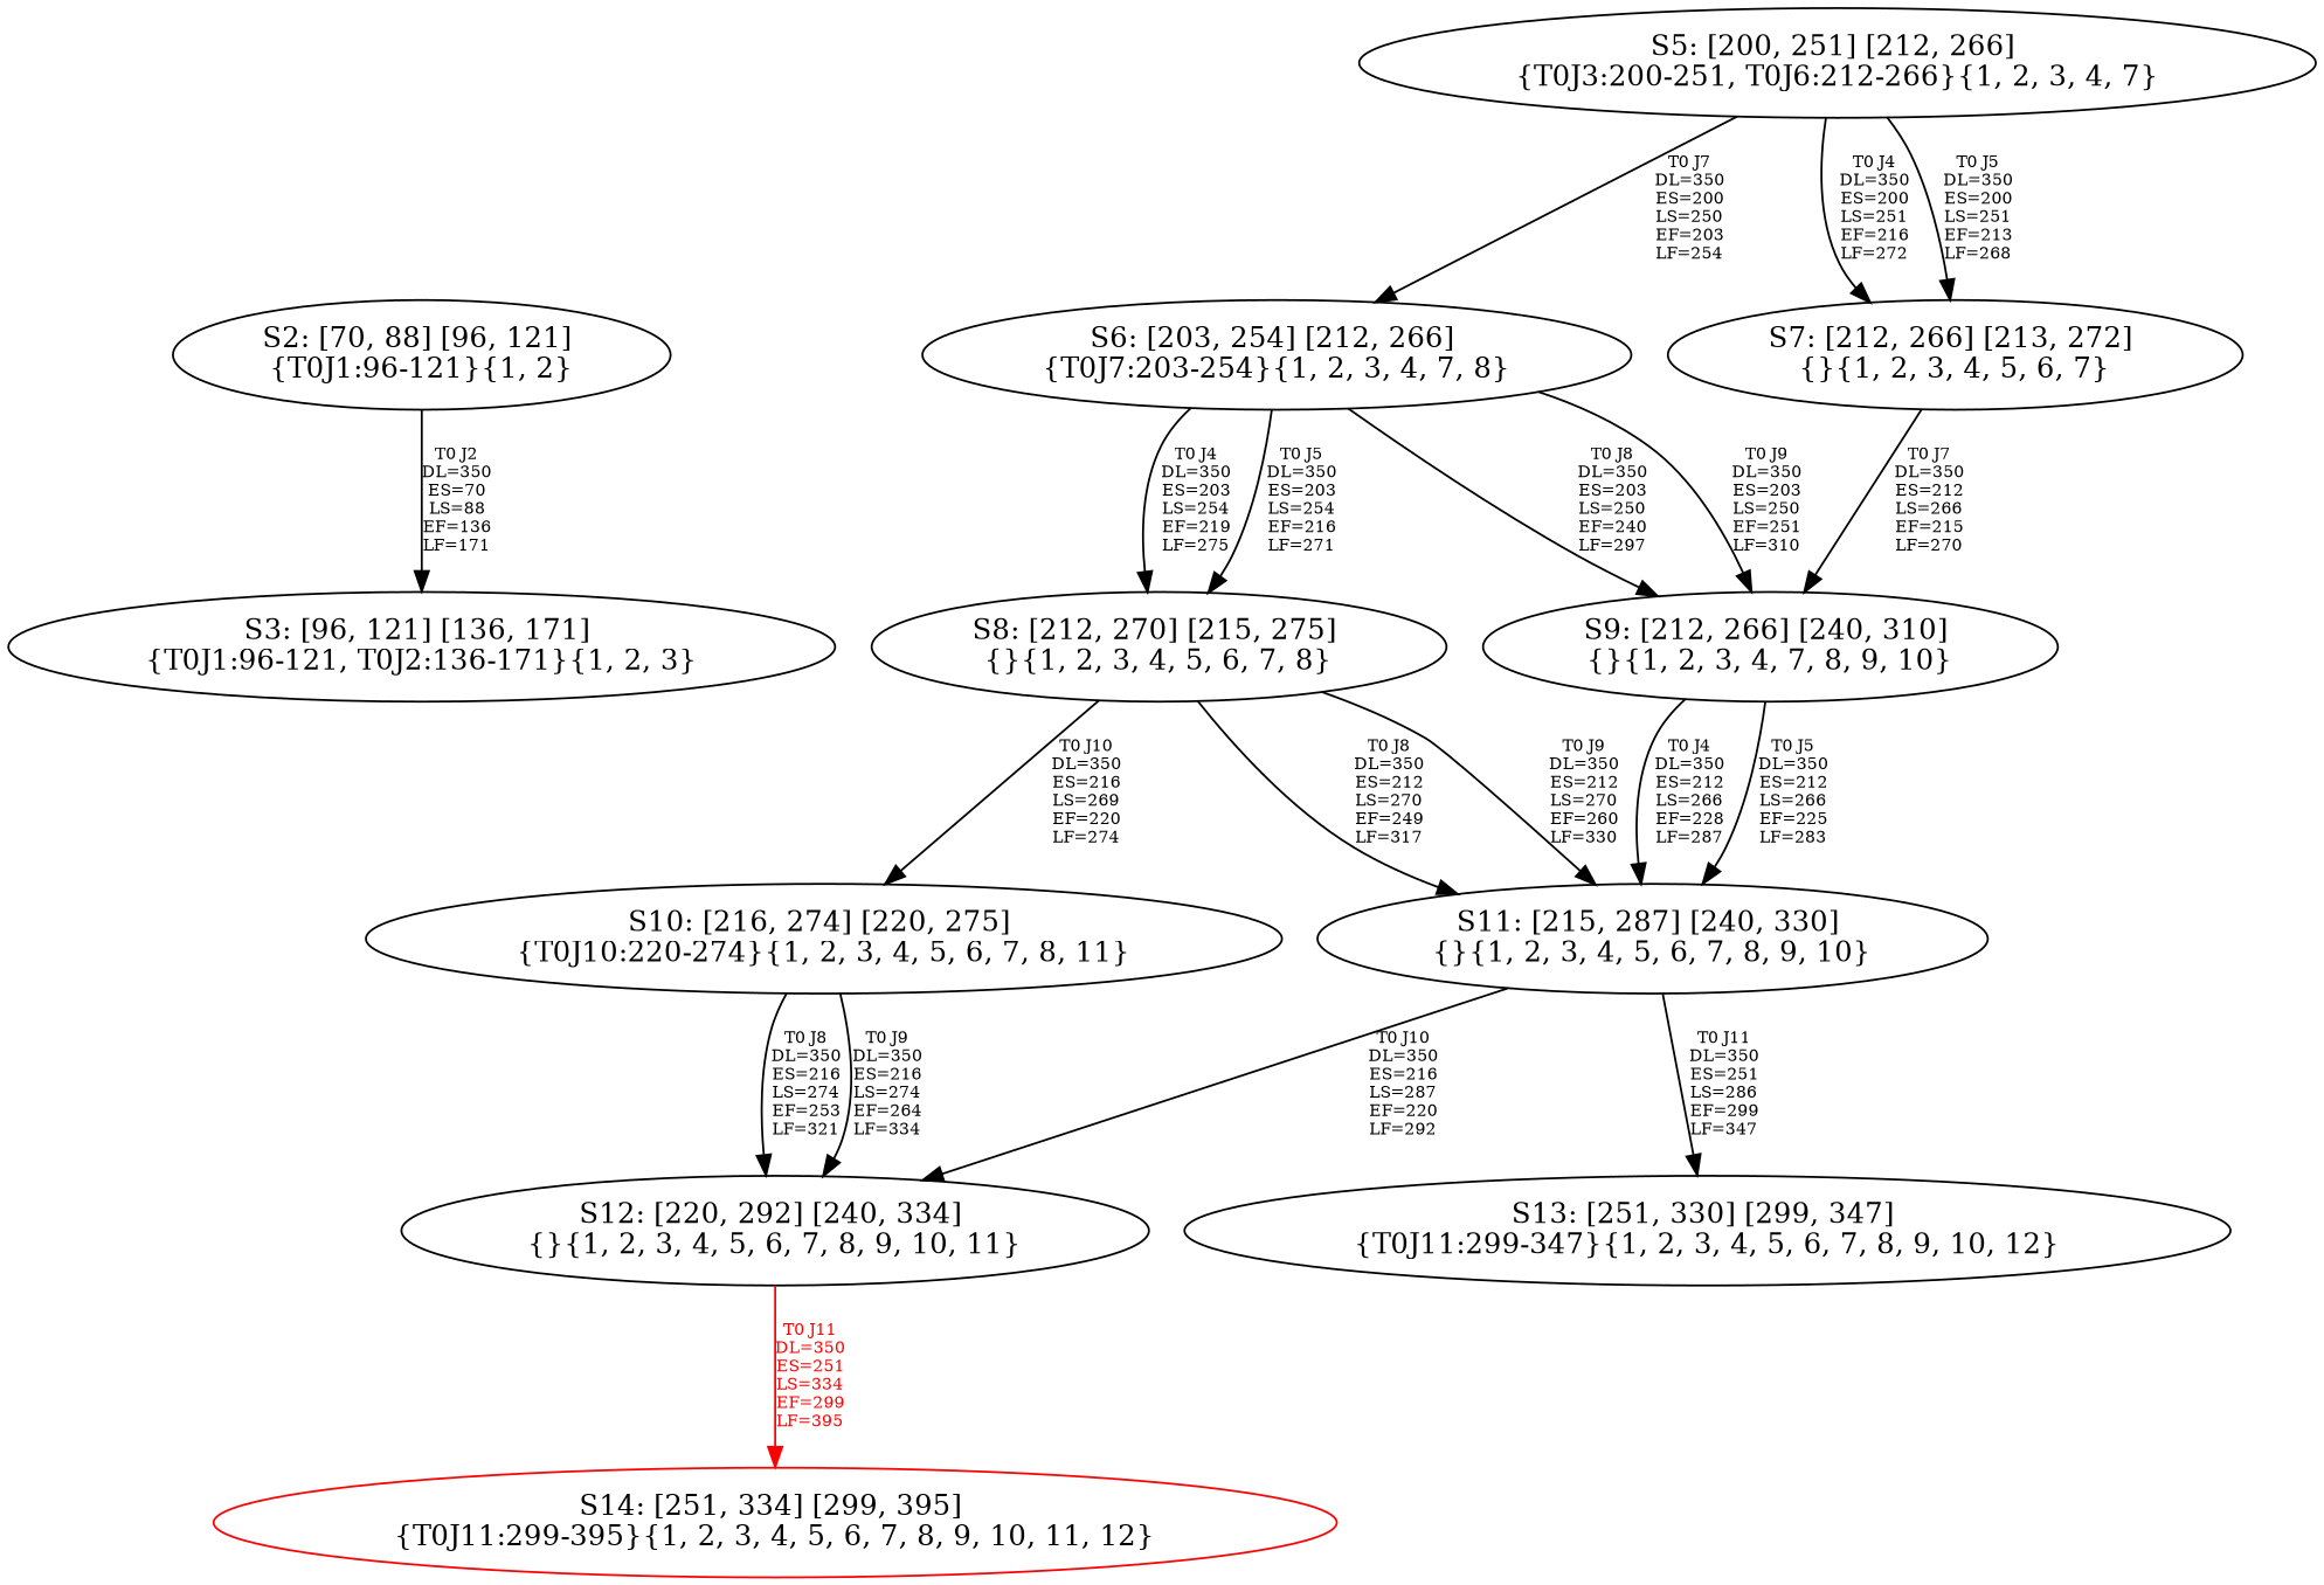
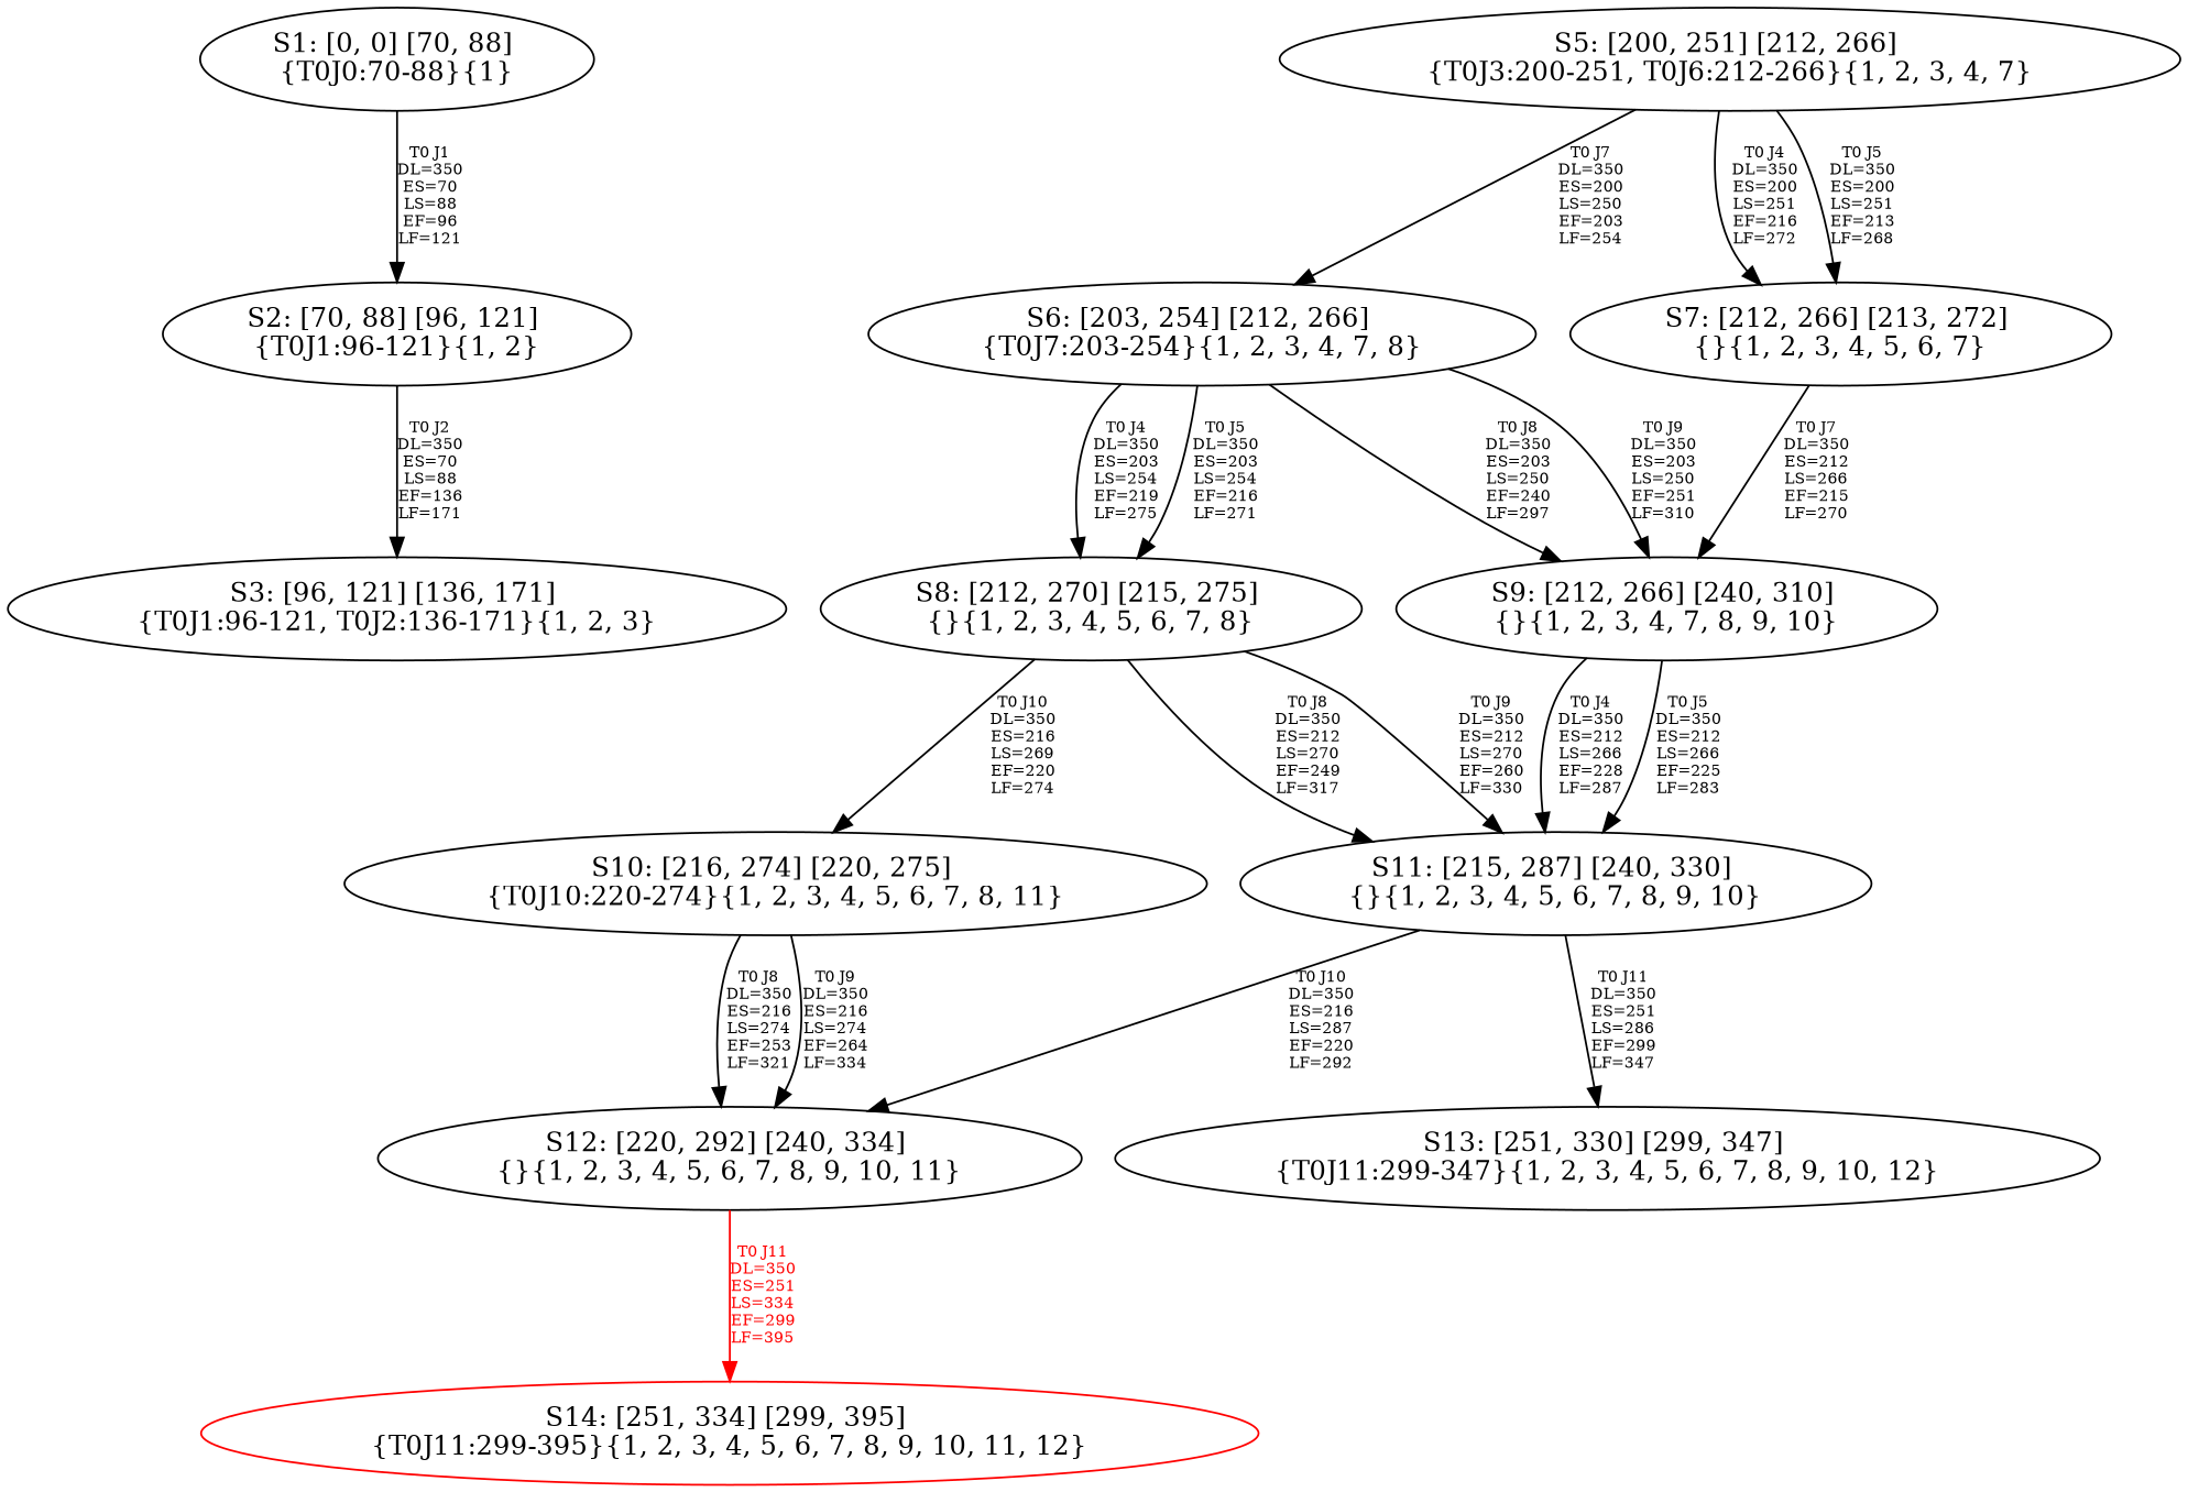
  digraph {
    edge [fontsize=8]
+   n1 [label="S1: [0, 0] [70, 88] \n{T0J0:70-88}{1}"]
    n2 [label="S2: [70, 88] [96, 121] \n{T0J1:96-121}{1, 2}"]
    n3 [label="S3: [96, 121] [136, 171] \n{T0J1:96-121, T0J2:136-171}{1, 2, 3}"]
    n4 [label="S5: [200, 251] [212, 266] \n{T0J3:200-251, T0J6:212-266}{1, 2, 3, 4, 7}"]
    n5 [label="S6: [203, 254] [212, 266] \n{T0J7:203-254}{1, 2, 3, 4, 7, 8}"]
    n6 [label="S7: [212, 266] [213, 272] \n{}{1, 2, 3, 4, 5, 6, 7}"]
    n7 [label="S8: [212, 270] [215, 275] \n{}{1, 2, 3, 4, 5, 6, 7, 8}"]
    n8 [label="S9: [212, 266] [240, 310] \n{}{1, 2, 3, 4, 7, 8, 9, 10}"]
    n9 [label="S10: [216, 274] [220, 275] \n{T0J10:220-274}{1, 2, 3, 4, 5, 6, 7, 8, 11}"]
    n10 [label="S11: [215, 287] [240, 330] \n{}{1, 2, 3, 4, 5, 6, 7, 8, 9, 10}"]
    n11 [label="S12: [220, 292] [240, 334] \n{}{1, 2, 3, 4, 5, 6, 7, 8, 9, 10, 11}"]
    n12 [label="S13: [251, 330] [299, 347] \n{T0J11:299-347}{1, 2, 3, 4, 5, 6, 7, 8, 9, 10, 12}"]
    n13 [color=Red label="S14: [251, 334] [299, 395] \n{T0J11:299-395}{1, 2, 3, 4, 5, 6, 7, 8, 9, 10, 11, 12}"]
+   n1 -> n2 [label="T0 J1\nDL=350\nES=70\nLS=88\nEF=96\nLF=121"]
    n2 -> n3 [label="T0 J2\nDL=350\nES=70\nLS=88\nEF=136\nLF=171"]
    n4 -> n5 [label="T0 J7\nDL=350\nES=200\nLS=250\nEF=203\nLF=254"]
    n4 -> n6 [label="T0 J4\nDL=350\nES=200\nLS=251\nEF=216\nLF=272"]
    n4 -> n6 [label="T0 J5\nDL=350\nES=200\nLS=251\nEF=213\nLF=268"]
    n5 -> n7 [label="T0 J4\nDL=350\nES=203\nLS=254\nEF=219\nLF=275"]
    n5 -> n7 [label="T0 J5\nDL=350\nES=203\nLS=254\nEF=216\nLF=271"]
    n5 -> n8 [label="T0 J8\nDL=350\nES=203\nLS=250\nEF=240\nLF=297"]
    n5 -> n8 [label="T0 J9\nDL=350\nES=203\nLS=250\nEF=251\nLF=310"]
    n6 -> n8 [label="T0 J7\nDL=350\nES=212\nLS=266\nEF=215\nLF=270"]
    n7 -> n9 [label="T0 J10\nDL=350\nES=216\nLS=269\nEF=220\nLF=274"]
    n7 -> n10 [label="T0 J8\nDL=350\nES=212\nLS=270\nEF=249\nLF=317"]
    n7 -> n10 [label="T0 J9\nDL=350\nES=212\nLS=270\nEF=260\nLF=330"]
    n8 -> n10 [label="T0 J4\nDL=350\nES=212\nLS=266\nEF=228\nLF=287"]
    n8 -> n10 [label="T0 J5\nDL=350\nES=212\nLS=266\nEF=225\nLF=283"]
    n9 -> n11 [label="T0 J8\nDL=350\nES=216\nLS=274\nEF=253\nLF=321"]
    n9 -> n11 [label="T0 J9\nDL=350\nES=216\nLS=274\nEF=264\nLF=334"]
    n10 -> n11 [label="T0 J10\nDL=350\nES=216\nLS=287\nEF=220\nLF=292"]
    n10 -> n12 [label="T0 J11\nDL=350\nES=251\nLS=286\nEF=299\nLF=347"]
    n11 -> n13 [color=Red fontcolor=Red label="T0 J11\nDL=350\nES=251\nLS=334\nEF=299\nLF=395"]
  }
